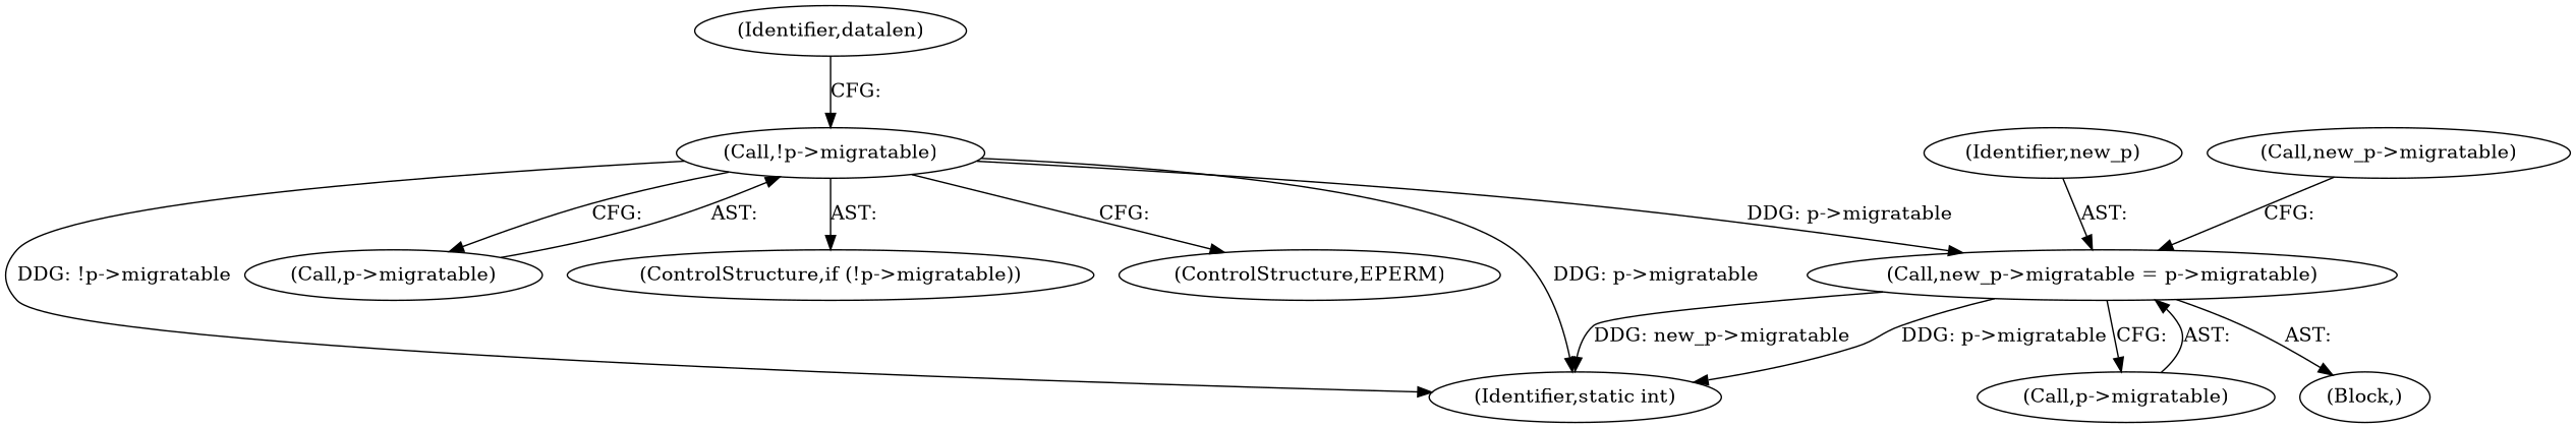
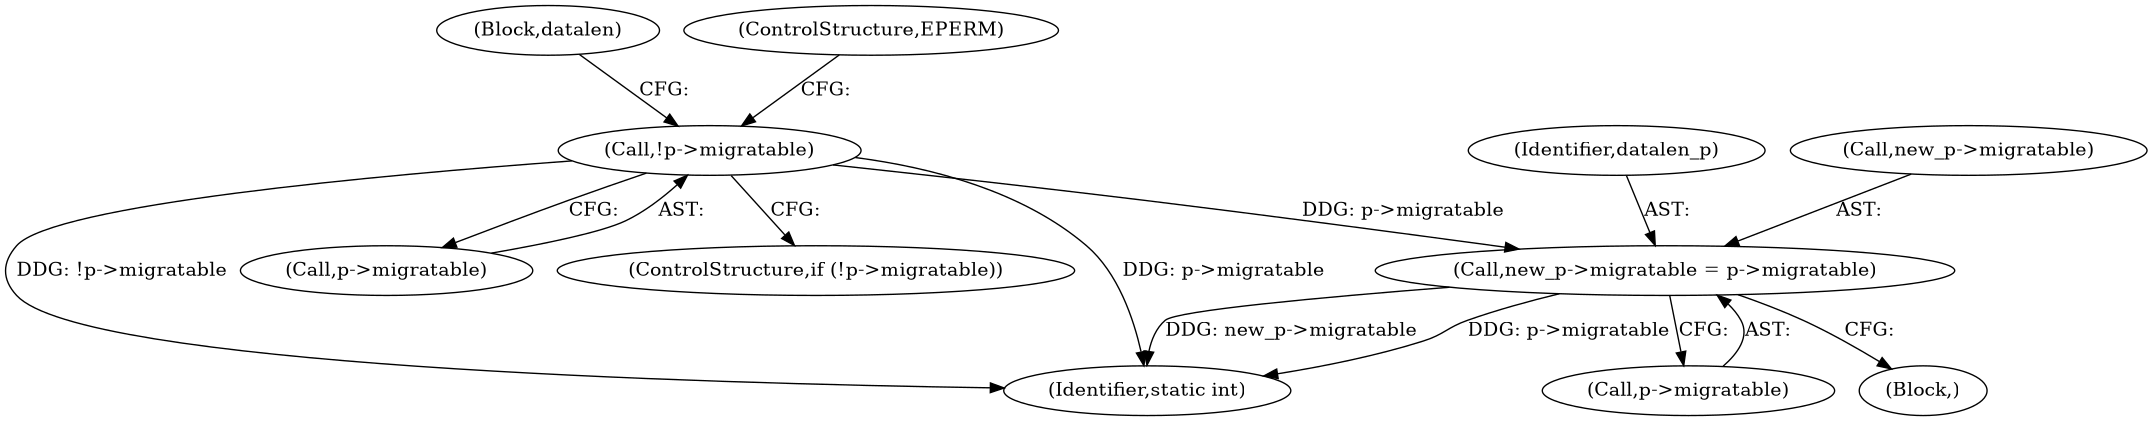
  digraph {
    n1 [label="(Call,new_p->migratable = p->migratable)"]
    n2 [label="(Block,)"]
    n3 [label="(Identifier,static int)"]
    n4 [label="(Call,p->migratable)"]
    n5 [label="(Call,!p->migratable)"]
    n6 [label="(Call,p->migratable)"]
    n7 [label="(ControlStructure,if (!p->migratable))"]
-   n8 [label="(Identifier,new_p)"]
-   n9 [label="(Identifier,datalen)"]
+   n8 [label="(Identifier,datalen_p)"]
+   n9 [label="(Block,datalen)"]
    n10 [label="(ControlStructure,EPERM)"]
    n11 [label="(Call,new_p->migratable)"]
-   n1 -> n2 [label="AST: "]
+   n1 -> n2 [label="CFG: "]
    n1 -> n3 [label="DDG: p->migratable"]
    n1 -> n3 [label="DDG: new_p->migratable"]
    n1 -> n4 [label="CFG: "]
    n4 -> n1 [label="AST: "]
    n5 -> n1 [label="DDG: p->migratable"]
    n5 -> n3 [label="DDG: p->migratable"]
    n5 -> n3 [label="DDG: !p->migratable"]
    n5 -> n6 [label="CFG: "]
-   n5 -> n7 [label="AST: "]
+   n5 -> n7 [label="CFG: "]
    n6 -> n5 [label="AST: "]
    n8 -> n1 [label="AST: "]
    n9 -> n5 [label="CFG: "]
-   n5 -> n10 [label="CFG: "]
-   n11 -> n1 [label="CFG: "]
+   n10 -> n5 [label="CFG: "]
+   n11 -> n1 [label="AST: "]
  }
